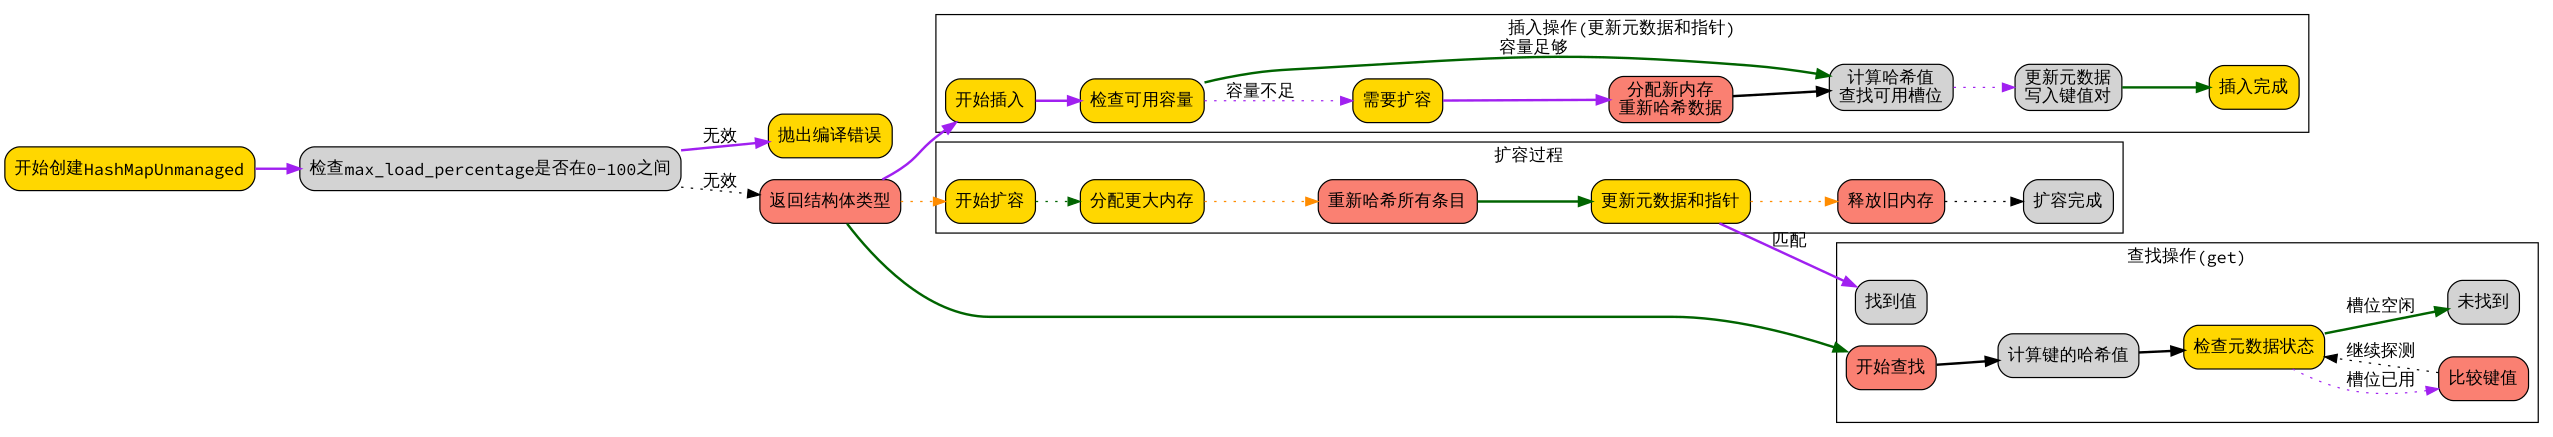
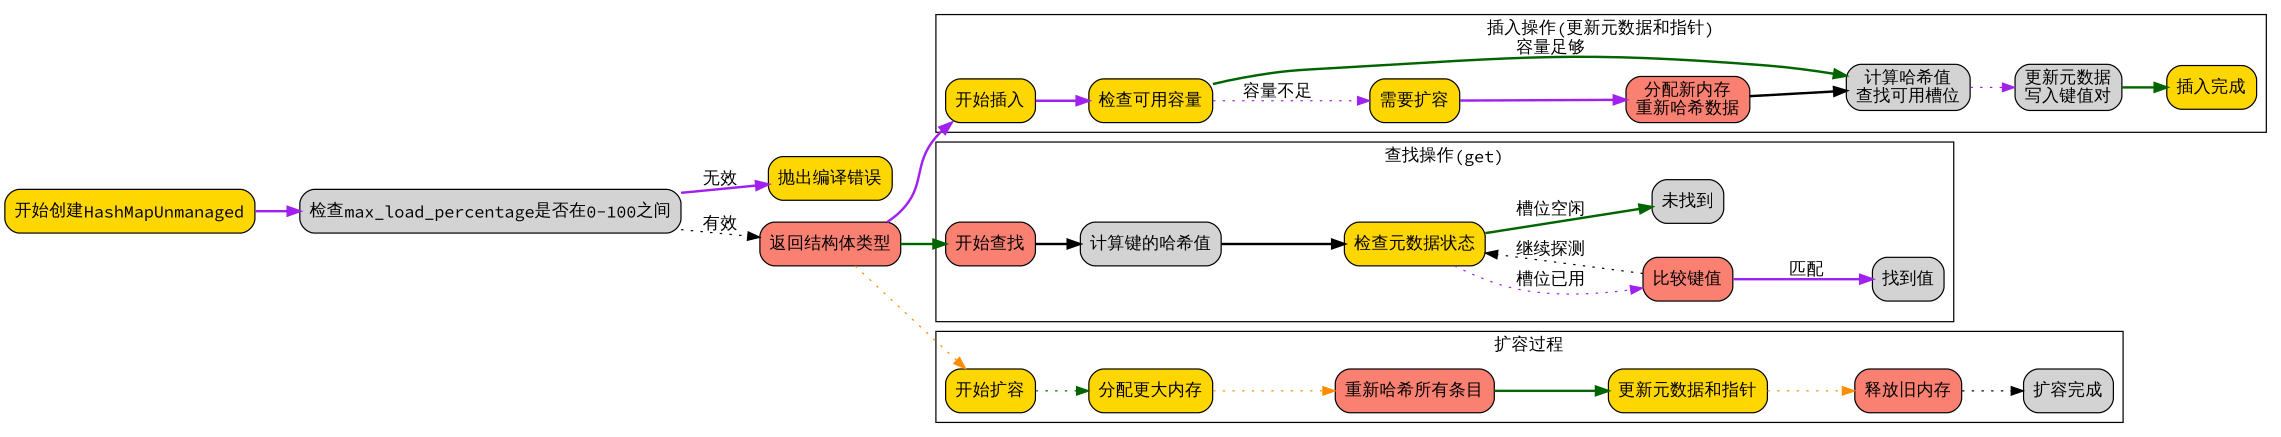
  digraph {
    fontname="Source Code Pro"
    rankdir=LR
    node [fillcolor=gold fontname="Source Code Pro" shape=rectangle style="rounded,filled"]
    edge [color=purple fontname="Source Code Pro" style=bold]
    n1 [label="开始插入"]
    n2 [label="检查可用容量"]
    n3 [label="需要扩容"]
    n4 [fillcolor=lightgrey label="计算哈希值\n查找可用槽位"]
    n5 [fillcolor=salmon label="分配新内存\n重新哈希数据"]
    n6 [fillcolor=lightgrey label="更新元数据\n写入键值对"]
    n7 [label="插入完成"]
    n8 [fillcolor=salmon label="开始查找"]
    n9 [fillcolor=lightgrey label="计算键的哈希值"]
    n10 [label="检查元数据状态"]
    n11 [fillcolor=salmon label="比较键值"]
    n12 [fillcolor=lightgrey label="未找到"]
    n13 [fillcolor=lightgrey label="找到值"]
    n14 [label="开始扩容"]
    n15 [label="分配更大内存"]
    n16 [fillcolor=salmon label="重新哈希所有条目"]
    n17 [label="更新元数据和指针"]
    n18 [fillcolor=salmon label="释放旧内存"]
    n19 [fillcolor=lightgrey label="扩容完成"]
    n20 [label="开始创建HashMapUnmanaged"]
    n21 [fillcolor=lightgrey label="检查max_load_percentage是否在0-100之间"]
    n22 [label="抛出编译错误"]
    n23 [fillcolor=salmon label="返回结构体类型"]
    subgraph cluster_1 {
      label="插入操作(更新元数据和指针)"
      n1
      n2
      n3
      n4
      n5
      n6
      n7
    }
    subgraph cluster_2 {
      label="查找操作(get)"
      n8
      n9
      n10
      n11
      n12
      n13
    }
    subgraph cluster_3 {
      label="扩容过程"
      n14
      n15
      n16
      n17
      n18
      n19
    }
    n1 -> n2
    n2 -> n3 [label="容量不足" style=dotted]
    n2 -> n4 [color=darkgreen label="容量足够"]
    n3 -> n5
    n4 -> n6 [style=dotted]
    n5 -> n4 [color=black]
    n6 -> n7 [color=darkgreen]
    n8 -> n9 [color=black]
    n9 -> n10 [color=black]
    n10 -> n11 [label="槽位已用" style=dotted]
    n10 -> n12 [color=darkgreen label="槽位空闲"]
    n11 -> n10 [color=black label="继续探测" style=dotted]
-   n17 -> n13 [label="匹配"]
+   n11 -> n13 [label="匹配"]
    n14 -> n15 [color=darkgreen style=dotted]
    n15 -> n16 [color=darkorange style=dotted]
    n16 -> n17 [color=darkgreen]
    n17 -> n18 [color=darkorange style=dotted]
    n18 -> n19 [color=black style=dotted]
    n20 -> n21
    n21 -> n22 [label="无效"]
-   n21 -> n23 [color=black label="无效" style=dotted]
+   n21 -> n23 [color=black label="有效" style=dotted]
    n23 -> n1
    n23 -> n8 [color=darkgreen]
    n23 -> n14 [color=darkorange style=dotted]
  }
